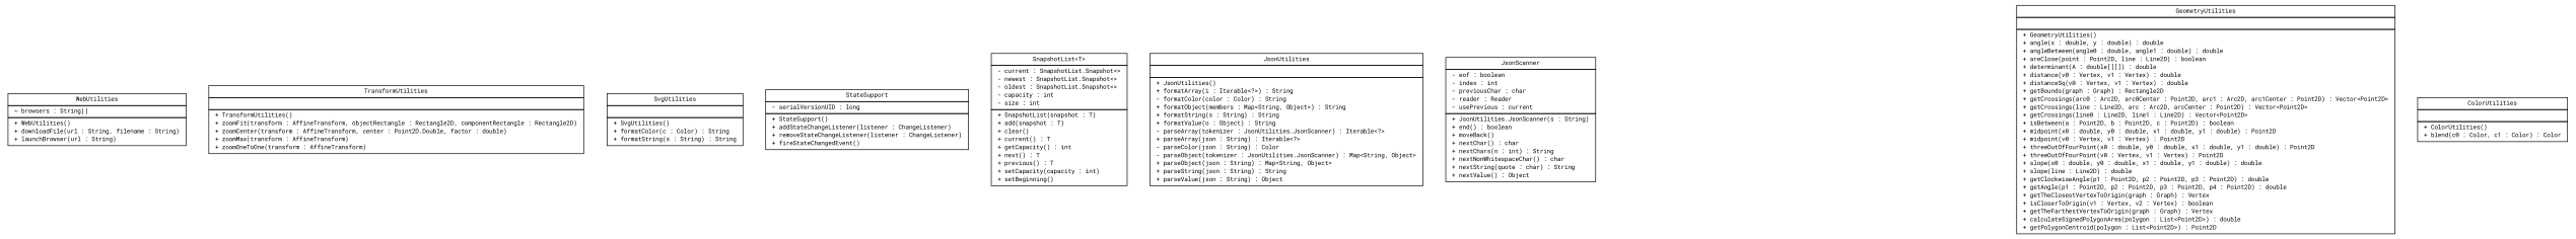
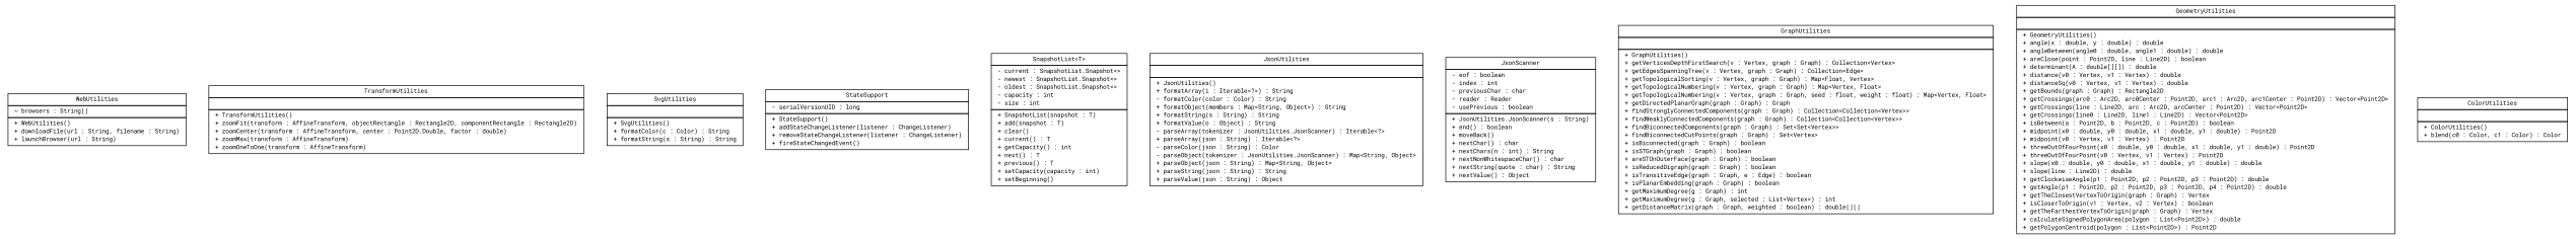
  digraph {
    nodesep=0.25
    ranksep=0.5
    fontname="Roboto Mono"
    node [fontcolor=black fontname="Roboto Mono" fontsize=9.0 shape=plaintext]
    n1 [label=<<table title="pfc.utilities.WebUtilities" border="0" cellborder="1" cellspacing="0" cellpadding="2" port="p" href="./WebUtilities.html"> 		<tr><td><table border="0" cellspacing="0" cellpadding="1"> <tr><td align="center" balign="center"> WebUtilities </td></tr> 		</table></td></tr> 		<tr><td><table border="0" cellspacing="0" cellpadding="1"> <tr><td align="left" balign="left"> ~ browsers : String[] </td></tr> 		</table></td></tr> 		<tr><td><table border="0" cellspacing="0" cellpadding="1"> <tr><td align="left" balign="left"> + WebUtilities() </td></tr> <tr><td align="left" balign="left"> + downloadFile(url : String, filename : String) </td></tr> <tr><td align="left" balign="left"> + launchBrowser(url : String) </td></tr> 		</table></td></tr> 		</table>>]
    n2 [label=<<table title="pfc.utilities.TransformUtilities" border="0" cellborder="1" cellspacing="0" cellpadding="2" port="p" href="./TransformUtilities.html"> 		<tr><td><table border="0" cellspacing="0" cellpadding="1"> <tr><td align="center" balign="center"> TransformUtilities </td></tr> 		</table></td></tr> 		<tr><td><table border="0" cellspacing="0" cellpadding="1"> <tr><td align="left" balign="left">  </td></tr> 		</table></td></tr> 		<tr><td><table border="0" cellspacing="0" cellpadding="1"> <tr><td align="left" balign="left"> + TransformUtilities() </td></tr> <tr><td align="left" balign="left"> + zoomFit(transform : AffineTransform, objectRectangle : Rectangle2D, componentRectangle : Rectangle2D) </td></tr> <tr><td align="left" balign="left"> + zoomCenter(transform : AffineTransform, center : Point2D.Double, factor : double) </td></tr> <tr><td align="left" balign="left"> + zoomMax(transform : AffineTransform) </td></tr> <tr><td align="left" balign="left"> + zoomOneToOne(transform : AffineTransform) </td></tr> 		</table></td></tr> 		</table>>]
    n3 [label=<<table title="pfc.utilities.SvgUtilities" border="0" cellborder="1" cellspacing="0" cellpadding="2" port="p" href="./SvgUtilities.html"> 		<tr><td><table border="0" cellspacing="0" cellpadding="1"> <tr><td align="center" balign="center"> SvgUtilities </td></tr> 		</table></td></tr> 		<tr><td><table border="0" cellspacing="0" cellpadding="1"> <tr><td align="left" balign="left">  </td></tr> 		</table></td></tr> 		<tr><td><table border="0" cellspacing="0" cellpadding="1"> <tr><td align="left" balign="left"> + SvgUtilities() </td></tr> <tr><td align="left" balign="left"> + formatColor(c : Color) : String </td></tr> <tr><td align="left" balign="left"> + formatString(s : String) : String </td></tr> 		</table></td></tr> 		</table>>]
    n4 [label=<<table title="pfc.utilities.StateSupport" border="0" cellborder="1" cellspacing="0" cellpadding="2" port="p" href="./StateSupport.html"> 		<tr><td><table border="0" cellspacing="0" cellpadding="1"> <tr><td align="center" balign="center"> StateSupport </td></tr> 		</table></td></tr> 		<tr><td><table border="0" cellspacing="0" cellpadding="1"> <tr><td align="left" balign="left"> - serialVersionUID : long </td></tr> 		</table></td></tr> 		<tr><td><table border="0" cellspacing="0" cellpadding="1"> <tr><td align="left" balign="left"> + StateSupport() </td></tr> <tr><td align="left" balign="left"> + addStateChangeListener(listener : ChangeListener) </td></tr> <tr><td align="left" balign="left"> + removeStateChangeListener(listener : ChangeListener) </td></tr> <tr><td align="left" balign="left"> + fireStateChangedEvent() </td></tr> 		</table></td></tr> 		</table>>]
    n5 [label=<<table title="pfc.utilities.SnapshotList" border="0" cellborder="1" cellspacing="0" cellpadding="2" port="p" href="./SnapshotList.html"> 		<tr><td><table border="0" cellspacing="0" cellpadding="1"> <tr><td align="center" balign="center"> SnapshotList&lt;T&gt; </td></tr> 		</table></td></tr> 		<tr><td><table border="0" cellspacing="0" cellpadding="1"> <tr><td align="left" balign="left"> - current : SnapshotList.Snapshot&lt;&gt; </td></tr> <tr><td align="left" balign="left"> - newest : SnapshotList.Snapshot&lt;&gt; </td></tr> <tr><td align="left" balign="left"> - oldest : SnapshotList.Snapshot&lt;&gt; </td></tr> <tr><td align="left" balign="left"> - capacity : int </td></tr> <tr><td align="left" balign="left"> - size : int </td></tr> 		</table></td></tr> 		<tr><td><table border="0" cellspacing="0" cellpadding="1"> <tr><td align="left" balign="left"> + SnapshotList(snapshot : T) </td></tr> <tr><td align="left" balign="left"> + add(snapshot : T) </td></tr> <tr><td align="left" balign="left"> + clear() </td></tr> <tr><td align="left" balign="left"> + current() : T </td></tr> <tr><td align="left" balign="left"> + getCapacity() : int </td></tr> <tr><td align="left" balign="left"> + next() : T </td></tr> <tr><td align="left" balign="left"> + previous() : T </td></tr> <tr><td align="left" balign="left"> + setCapacity(capacity : int) </td></tr> <tr><td align="left" balign="left"> + setBeginning() </td></tr> 		</table></td></tr> 		</table>>]
    n6 [label=<<table title="pfc.utilities.JsonUtilities" border="0" cellborder="1" cellspacing="0" cellpadding="2" port="p" href="./JsonUtilities.html"> 		<tr><td><table border="0" cellspacing="0" cellpadding="1"> <tr><td align="center" balign="center"> JsonUtilities </td></tr> 		</table></td></tr> 		<tr><td><table border="0" cellspacing="0" cellpadding="1"> <tr><td align="left" balign="left">  </td></tr> 		</table></td></tr> 		<tr><td><table border="0" cellspacing="0" cellpadding="1"> <tr><td align="left" balign="left"> + JsonUtilities() </td></tr> <tr><td align="left" balign="left"> + formatArray(i : Iterable&lt;?&gt;) : String </td></tr> <tr><td align="left" balign="left"> - formatColor(color : Color) : String </td></tr> <tr><td align="left" balign="left"> + formatObject(members : Map&lt;String, Object&gt;) : String </td></tr> <tr><td align="left" balign="left"> + formatString(s : String) : String </td></tr> <tr><td align="left" balign="left"> + formatValue(o : Object) : String </td></tr> <tr><td align="left" balign="left"> - parseArray(tokenizer : JsonUtilities.JsonScanner) : Iterable&lt;?&gt; </td></tr> <tr><td align="left" balign="left"> + parseArray(json : String) : Iterable&lt;?&gt; </td></tr> <tr><td align="left" balign="left"> - parseColor(json : String) : Color </td></tr> <tr><td align="left" balign="left"> - parseObject(tokenizer : JsonUtilities.JsonScanner) : Map&lt;String, Object&gt; </td></tr> <tr><td align="left" balign="left"> + parseObject(json : String) : Map&lt;String, Object&gt; </td></tr> <tr><td align="left" balign="left"> + parseString(json : String) : String </td></tr> <tr><td align="left" balign="left"> + parseValue(json : String) : Object </td></tr> 		</table></td></tr> 		</table>>]
-   n7 [label=<<table title="pfc.utilities.JsonUtilities.JsonScanner" border="0" cellborder="1" cellspacing="0" cellpadding="2" port="p" href="./JsonUtilities.JsonScanner.html"> 		<tr><td><table border="0" cellspacing="0" cellpadding="1"> <tr><td align="center" balign="center"> JsonScanner </td></tr> 		</table></td></tr> 		<tr><td><table border="0" cellspacing="0" cellpadding="1"> <tr><td align="left" balign="left"> - eof : boolean </td></tr> <tr><td align="left" balign="left"> - index : int </td></tr> <tr><td align="left" balign="left"> - previousChar : char </td></tr> <tr><td align="left" balign="left"> - reader : Reader </td></tr> <tr><td align="left" balign="left"> - usePrevious : current </td></tr> 		</table></td></tr> 		<tr><td><table border="0" cellspacing="0" cellpadding="1"> <tr><td align="left" balign="left"> + JsonUtilities.JsonScanner(s : String) </td></tr> <tr><td align="left" balign="left"> + end() : boolean </td></tr> <tr><td align="left" balign="left"> + moveBack() </td></tr> <tr><td align="left" balign="left"> + nextChar() : char </td></tr> <tr><td align="left" balign="left"> + nextChars(n : int) : String </td></tr> <tr><td align="left" balign="left"> + nextNonWhitespaceChar() : char </td></tr> <tr><td align="left" balign="left"> + nextString(quote : char) : String </td></tr> <tr><td align="left" balign="left"> + nextValue() : Object </td></tr> 		</table></td></tr> 		</table>>]
+   n7 [label=<<table title="pfc.utilities.JsonUtilities.JsonScanner" border="0" cellborder="1" cellspacing="0" cellpadding="2" port="p" href="./JsonUtilities.JsonScanner.html"> 		<tr><td><table border="0" cellspacing="0" cellpadding="1"> <tr><td align="center" balign="center"> JsonScanner </td></tr> 		</table></td></tr> 		<tr><td><table border="0" cellspacing="0" cellpadding="1"> <tr><td align="left" balign="left"> - eof : boolean </td></tr> <tr><td align="left" balign="left"> - index : int </td></tr> <tr><td align="left" balign="left"> - previousChar : char </td></tr> <tr><td align="left" balign="left"> - reader : Reader </td></tr> <tr><td align="left" balign="left"> - usePrevious : boolean </td></tr> 		</table></td></tr> 		<tr><td><table border="0" cellspacing="0" cellpadding="1"> <tr><td align="left" balign="left"> + JsonUtilities.JsonScanner(s : String) </td></tr> <tr><td align="left" balign="left"> + end() : boolean </td></tr> <tr><td align="left" balign="left"> + moveBack() </td></tr> <tr><td align="left" balign="left"> + nextChar() : char </td></tr> <tr><td align="left" balign="left"> + nextChars(n : int) : String </td></tr> <tr><td align="left" balign="left"> + nextNonWhitespaceChar() : char </td></tr> <tr><td align="left" balign="left"> + nextString(quote : char) : String </td></tr> <tr><td align="left" balign="left"> + nextValue() : Object </td></tr> 		</table></td></tr> 		</table>>]
+   n8 [label=<<table title="pfc.utilities.GraphUtilities" border="0" cellborder="1" cellspacing="0" cellpadding="2" port="p" href="./GraphUtilities.html"> 		<tr><td><table border="0" cellspacing="0" cellpadding="1"> <tr><td align="center" balign="center"> GraphUtilities </td></tr> 		</table></td></tr> 		<tr><td><table border="0" cellspacing="0" cellpadding="1"> <tr><td align="left" balign="left">  </td></tr> 		</table></td></tr> 		<tr><td><table border="0" cellspacing="0" cellpadding="1"> <tr><td align="left" balign="left"> + GraphUtilities() </td></tr> <tr><td align="left" balign="left"> + getVerticesDepthFirstSearch(v : Vertex, graph : Graph) : Collection&lt;Vertex&gt; </td></tr> <tr><td align="left" balign="left"> + getEdgesSpanningTree(v : Vertex, graph : Graph) : Collection&lt;Edge&gt; </td></tr> <tr><td align="left" balign="left"> + getTopologicalSorting(v : Vertex, graph : Graph) : Map&lt;Float, Vertex&gt; </td></tr> <tr><td align="left" balign="left"> + getTopologicalNumbering(v : Vertex, graph : Graph) : Map&lt;Vertex, Float&gt; </td></tr> <tr><td align="left" balign="left"> + getTopologicalNumbering(v : Vertex, graph : Graph, seed : float, weight : float) : Map&lt;Vertex, Float&gt; </td></tr> <tr><td align="left" balign="left"> + getDirectedPlanarGraph(graph : Graph) : Graph </td></tr> <tr><td align="left" balign="left"> + findStronglyConnectedComponents(graph : Graph) : Collection&lt;Collection&lt;Vertex&gt;&gt; </td></tr> <tr><td align="left" balign="left"> + findWeaklyConnectedComponents(graph : Graph) : Collection&lt;Collection&lt;Vertex&gt;&gt; </td></tr> <tr><td align="left" balign="left"> + findBiconnectedComponents(graph : Graph) : Set&lt;Set&lt;Vertex&gt;&gt; </td></tr> <tr><td align="left" balign="left"> + findBiconnectedCutPoints(graph : Graph) : Set&lt;Vertex&gt; </td></tr> <tr><td align="left" balign="left"> + isBiconnected(graph : Graph) : boolean </td></tr> <tr><td align="left" balign="left"> + isSTGraph(graph : Graph) : boolean </td></tr> <tr><td align="left" balign="left"> + areSTOnOuterFace(graph : Graph) : boolean </td></tr> <tr><td align="left" balign="left"> + isReducedDigraph(graph : Graph) : boolean </td></tr> <tr><td align="left" balign="left"> + isTransitiveEdge(graph : Graph, e : Edge) : boolean </td></tr> <tr><td align="left" balign="left"> + isPlanarEmbedding(graph : Graph) : boolean </td></tr> <tr><td align="left" balign="left"> + getMaximumDegree(g : Graph) : int </td></tr> <tr><td align="left" balign="left"> + getMaximumDegree(g : Graph, selected : List&lt;Vertex&gt;) : int </td></tr> <tr><td align="left" balign="left"> + getDistanceMatrix(graph : Graph, weighted : boolean) : double[][] </td></tr> 		</table></td></tr> 		</table>>]
    n9 [label=<<table title="pfc.utilities.GeometryUtilities" border="0" cellborder="1" cellspacing="0" cellpadding="2" port="p" href="./GeometryUtilities.html"> 		<tr><td><table border="0" cellspacing="0" cellpadding="1"> <tr><td align="center" balign="center"> GeometryUtilities </td></tr> 		</table></td></tr> 		<tr><td><table border="0" cellspacing="0" cellpadding="1"> <tr><td align="left" balign="left">  </td></tr> 		</table></td></tr> 		<tr><td><table border="0" cellspacing="0" cellpadding="1"> <tr><td align="left" balign="left"> + GeometryUtilities() </td></tr> <tr><td align="left" balign="left"> + angle(x : double, y : double) : double </td></tr> <tr><td align="left" balign="left"> + angleBetween(angle0 : double, angle1 : double) : double </td></tr> <tr><td align="left" balign="left"> + areClose(point : Point2D, line : Line2D) : boolean </td></tr> <tr><td align="left" balign="left"> + determinant(A : double[][]) : double </td></tr> <tr><td align="left" balign="left"> + distance(v0 : Vertex, v1 : Vertex) : double </td></tr> <tr><td align="left" balign="left"> + distanceSq(v0 : Vertex, v1 : Vertex) : double </td></tr> <tr><td align="left" balign="left"> + getBounds(graph : Graph) : Rectangle2D </td></tr> <tr><td align="left" balign="left"> + getCrossings(arc0 : Arc2D, arc0Center : Point2D, arc1 : Arc2D, arc1Center : Point2D) : Vector&lt;Point2D&gt; </td></tr> <tr><td align="left" balign="left"> + getCrossings(line : Line2D, arc : Arc2D, arcCenter : Point2D) : Vector&lt;Point2D&gt; </td></tr> <tr><td align="left" balign="left"> + getCrossings(line0 : Line2D, line1 : Line2D) : Vector&lt;Point2D&gt; </td></tr> <tr><td align="left" balign="left"> + isBetween(a : Point2D, b : Point2D, c : Point2D) : boolean </td></tr> <tr><td align="left" balign="left"> + midpoint(x0 : double, y0 : double, x1 : double, y1 : double) : Point2D </td></tr> <tr><td align="left" balign="left"> + midpoint(v0 : Vertex, v1 : Vertex) : Point2D </td></tr> <tr><td align="left" balign="left"> + threeOutOfFourPoint(x0 : double, y0 : double, x1 : double, y1 : double) : Point2D </td></tr> <tr><td align="left" balign="left"> + threeOutOfFourPoint(v0 : Vertex, v1 : Vertex) : Point2D </td></tr> <tr><td align="left" balign="left"> + slope(x0 : double, y0 : double, x1 : double, y1 : double) : double </td></tr> <tr><td align="left" balign="left"> + slope(line : Line2D) : double </td></tr> <tr><td align="left" balign="left"> + getClockwiseAngle(p1 : Point2D, p2 : Point2D, p3 : Point2D) : double </td></tr> <tr><td align="left" balign="left"> + getAngle(p1 : Point2D, p2 : Point2D, p3 : Point2D, p4 : Point2D) : double </td></tr> <tr><td align="left" balign="left"> + getTheClosestVertexToOrigin(graph : Graph) : Vertex </td></tr> <tr><td align="left" balign="left"> + isCloserToOrigin(v1 : Vertex, v2 : Vertex) : boolean </td></tr> <tr><td align="left" balign="left"> + getTheFarthestVertexToOrigin(graph : Graph) : Vertex </td></tr> <tr><td align="left" balign="left"> + calculateSignedPolygonArea(polygon : List&lt;Point2D&gt;) : double </td></tr> <tr><td align="left" balign="left"> + getPolygonCentroid(polygon : List&lt;Point2D&gt;) : Point2D </td></tr> 		</table></td></tr> 		</table>>]
    n10 [label=<<table title="pfc.utilities.ColorUtilities" border="0" cellborder="1" cellspacing="0" cellpadding="2" port="p" href="./ColorUtilities.html"> 		<tr><td><table border="0" cellspacing="0" cellpadding="1"> <tr><td align="center" balign="center"> ColorUtilities </td></tr> 		</table></td></tr> 		<tr><td><table border="0" cellspacing="0" cellpadding="1"> <tr><td align="left" balign="left">  </td></tr> 		</table></td></tr> 		<tr><td><table border="0" cellspacing="0" cellpadding="1"> <tr><td align="left" balign="left"> + ColorUtilities() </td></tr> <tr><td align="left" balign="left"> + blend(c0 : Color, c1 : Color) : Color </td></tr> 		</table></td></tr> 		</table>>]
  }
